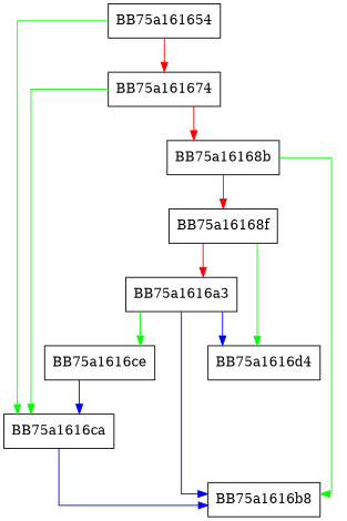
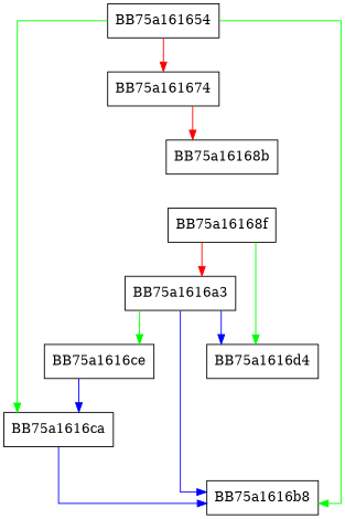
  digraph {
    splines=ortho
    node [shape=box]
    edge [color=green]
    BB75a161654
    BB75a1616ca
    BB75a161674
    BB75a1616b8
    BB75a16168b
    BB75a16168f
    BB75a1616d4
    BB75a1616a3
    BB75a1616ce
    BB75a161654 -> BB75a1616ca
    BB75a161654 -> BB75a161674 [color=red]
    BB75a1616ca -> BB75a1616b8 [color=blue]
-   BB75a161674 -> BB75a1616ca
    BB75a161674 -> BB75a16168b [color=red]
-   BB75a16168b -> BB75a1616b8
-   BB75a16168b -> BB75a16168f [color=red]
+   BB75a161654 -> BB75a1616b8
    BB75a16168f -> BB75a1616d4
    BB75a16168f -> BB75a1616a3 [color=red]
    BB75a1616a3 -> BB75a1616b8 [color=blue]
    BB75a1616a3 -> BB75a1616d4 [color=blue]
    BB75a1616a3 -> BB75a1616ce
    BB75a1616ce -> BB75a1616ca [color=blue]
  }
